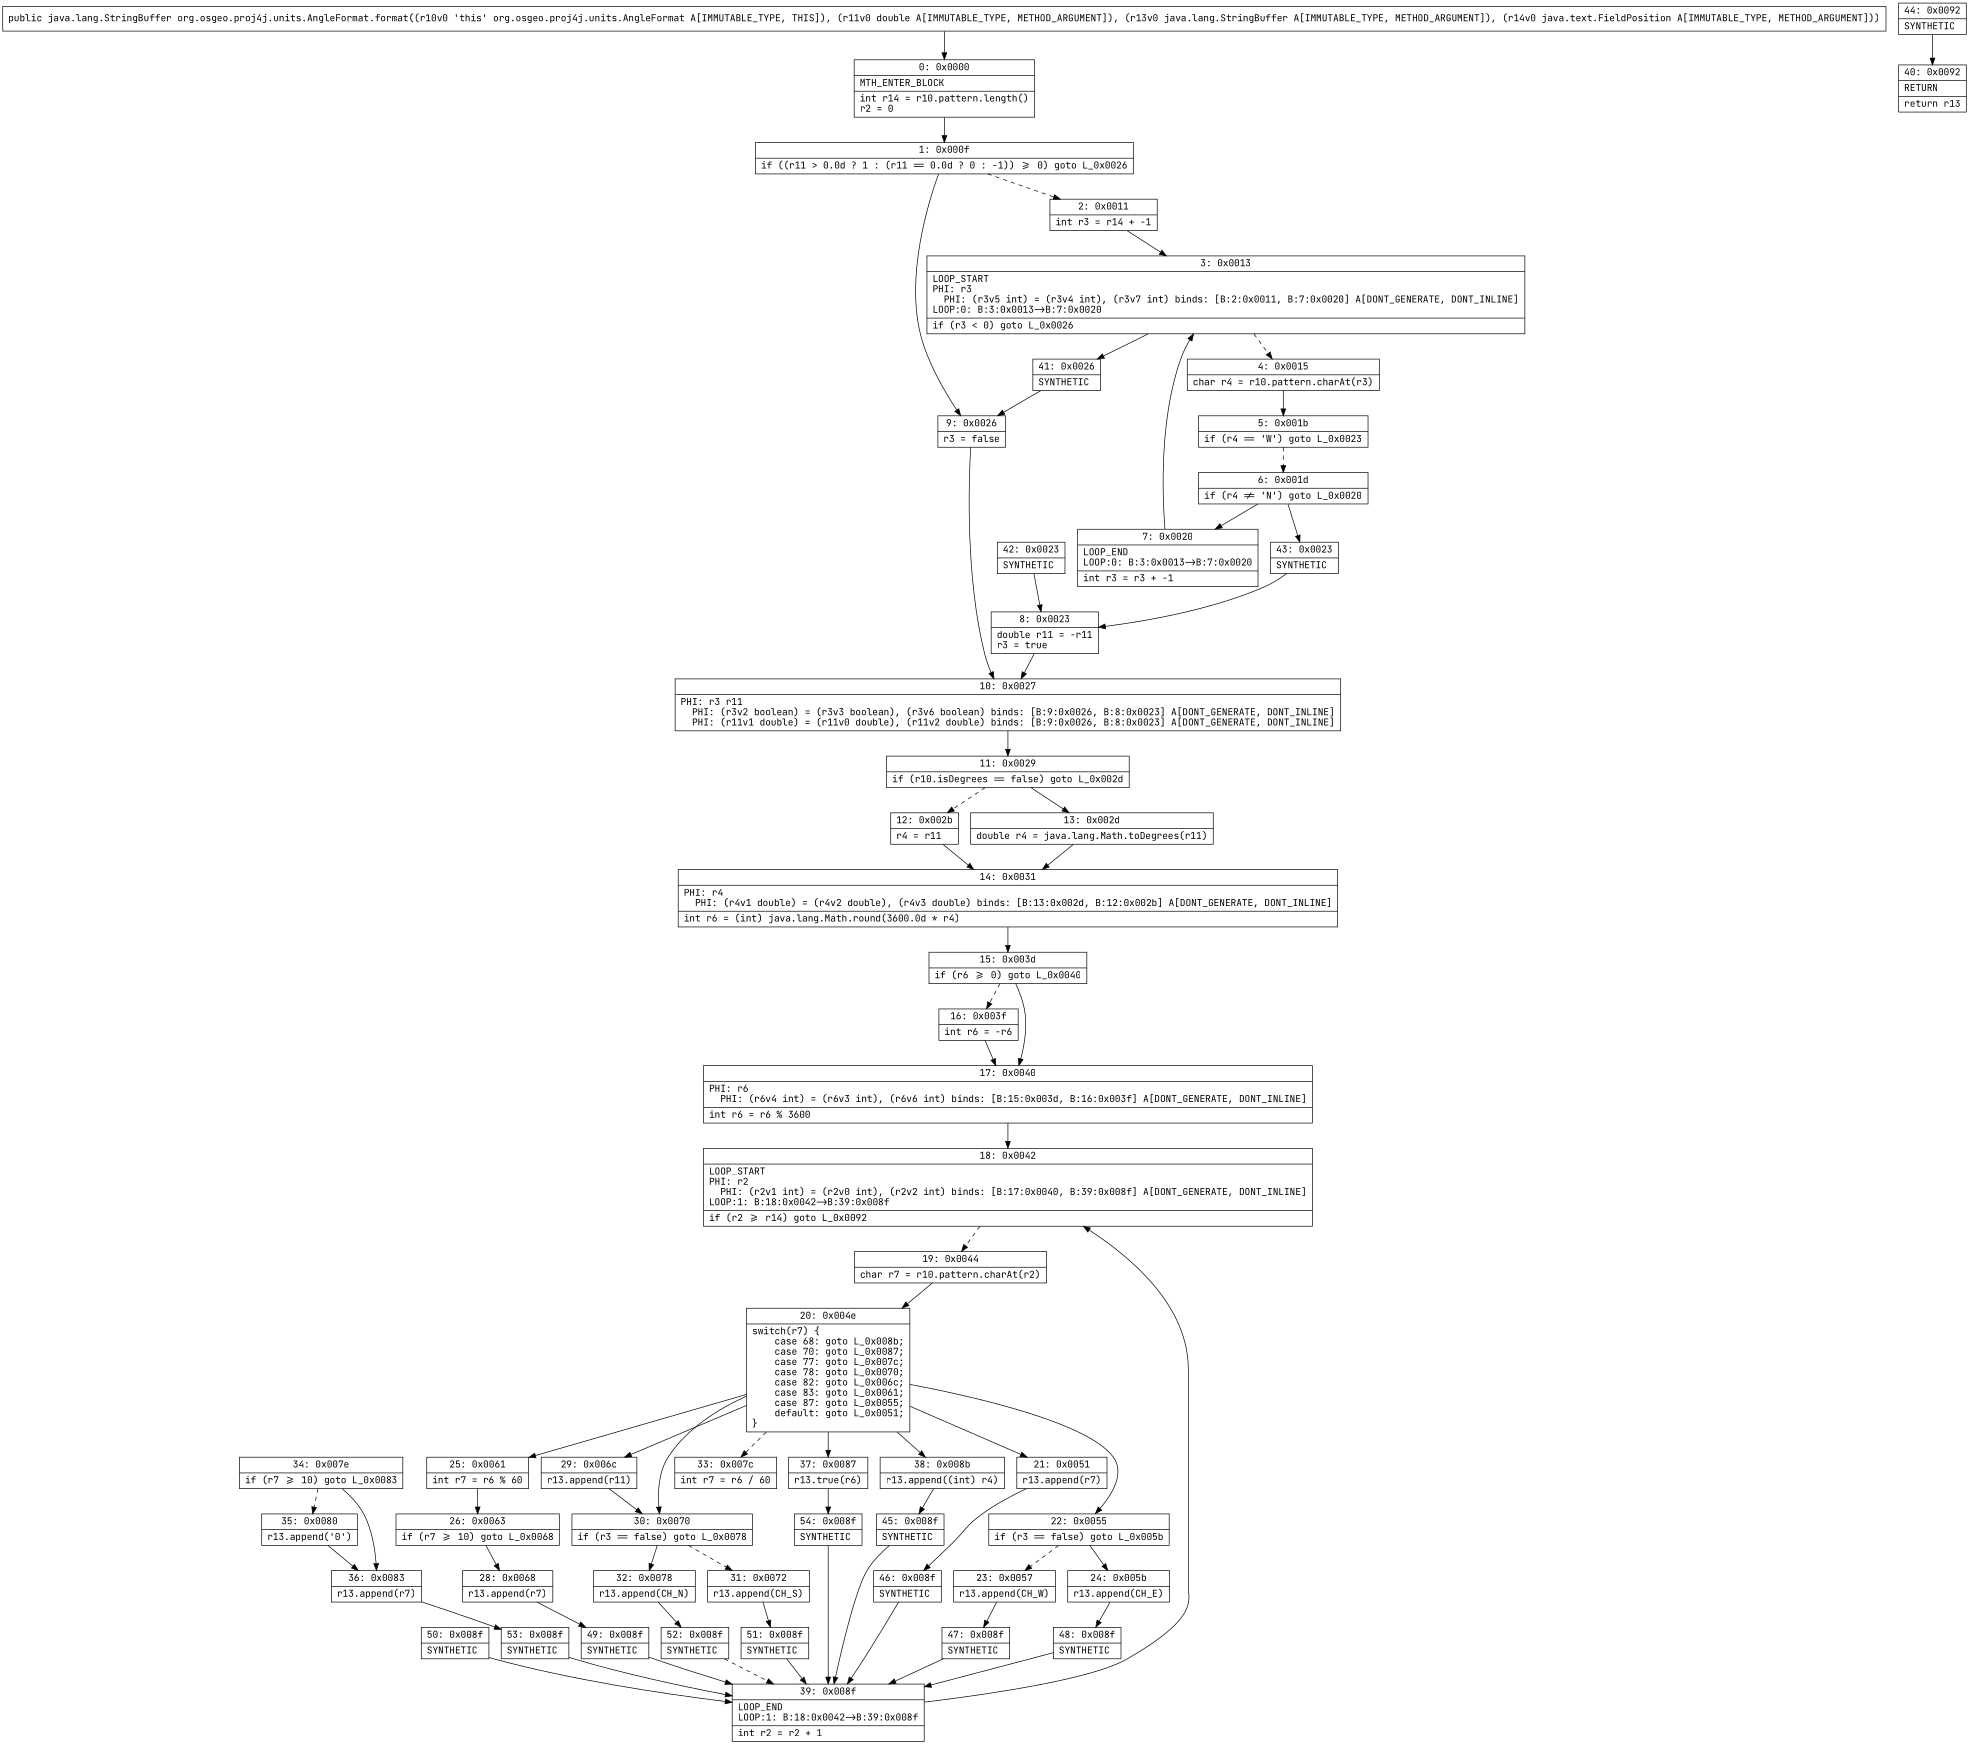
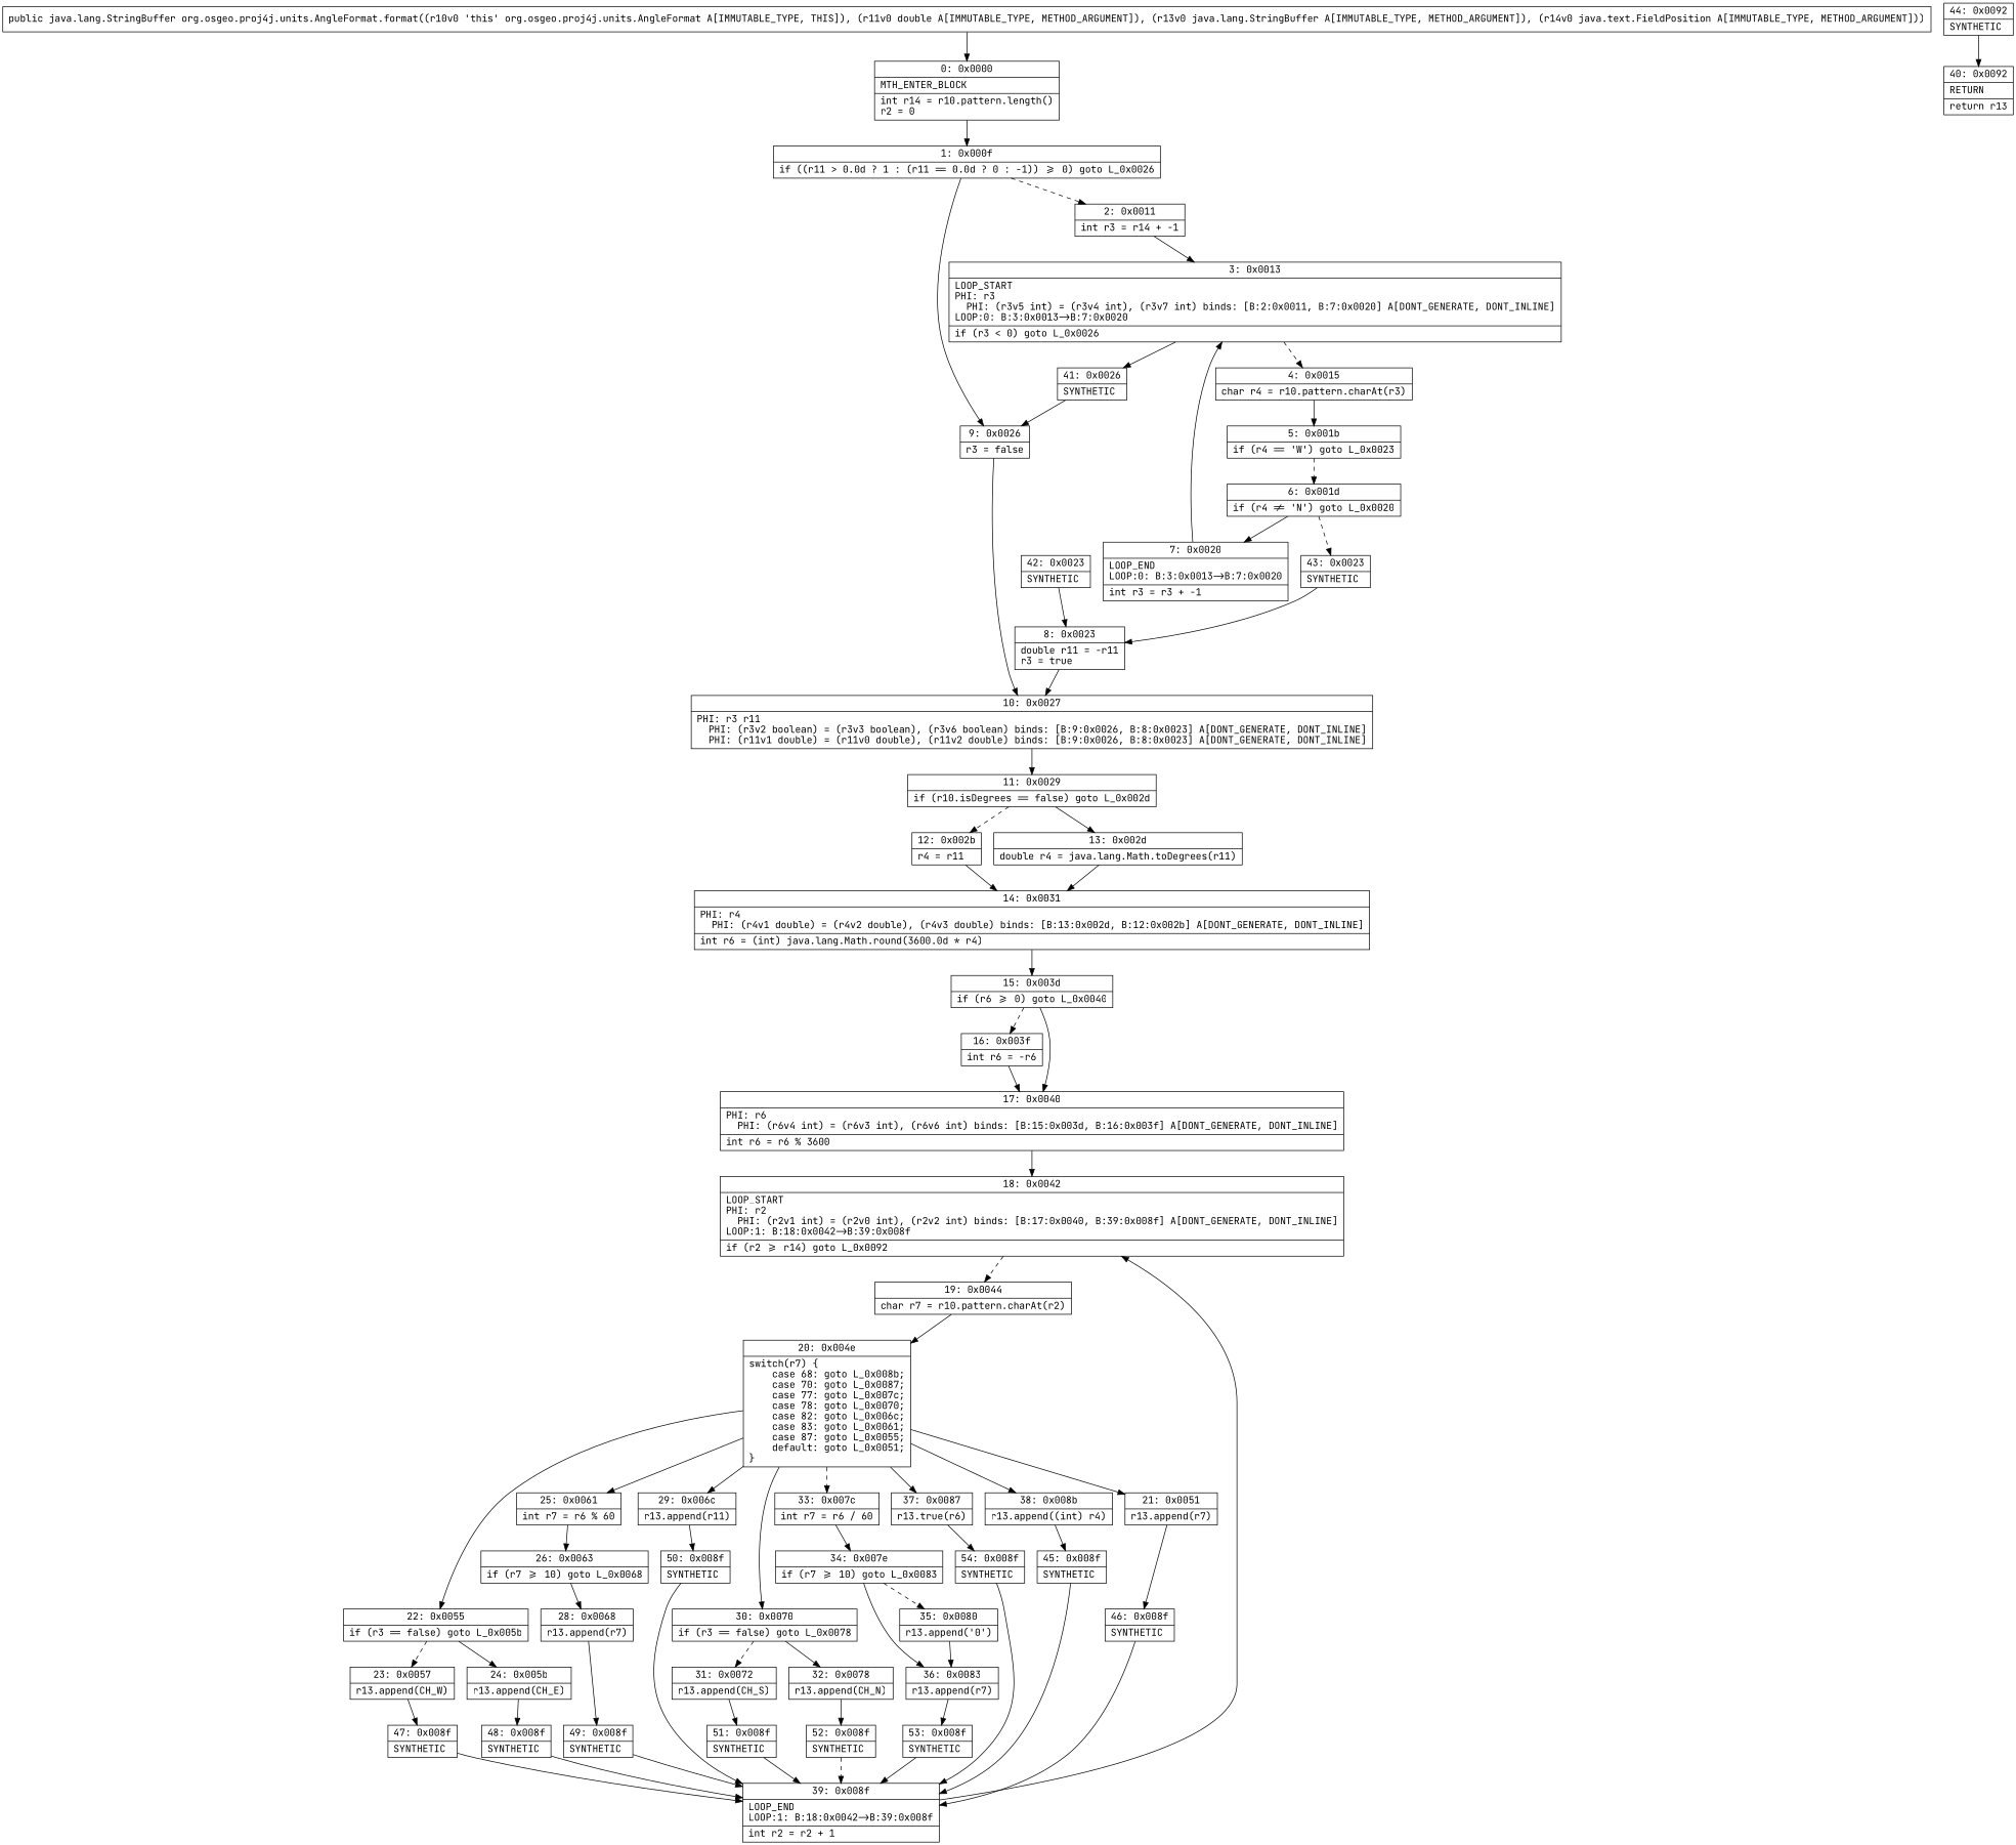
  digraph {
    fontname="JetBrains Mono"
    node [fontname="JetBrains Mono" shape=record]
    edge [fontname="JetBrains Mono"]
    n1 [label="{0\:\ 0x0000|MTH_ENTER_BLOCK\l|int r14 = r10.pattern.length()\lr2 = 0\l}"]
    n2 [label="{1\:\ 0x000f|if ((r11 \> 0.0d ? 1 : (r11 == 0.0d ? 0 : \-1)) \>= 0) goto L_0x0026\l}"]
    n3 [label="{2\:\ 0x0011|int r3 = r14 + \-1\l}"]
    n4 [label="{9\:\ 0x0026|r3 = false\l}"]
    n5 [label="{3\:\ 0x0013|LOOP_START\lPHI: r3 \l  PHI: (r3v5 int) = (r3v4 int), (r3v7 int) binds: [B:2:0x0011, B:7:0x0020] A[DONT_GENERATE, DONT_INLINE]\lLOOP:0: B:3:0x0013\-\>B:7:0x0020\l|if (r3 \< 0) goto L_0x0026\l}"]
    n6 [label="{10\:\ 0x0027|PHI: r3 r11 \l  PHI: (r3v2 boolean) = (r3v3 boolean), (r3v6 boolean) binds: [B:9:0x0026, B:8:0x0023] A[DONT_GENERATE, DONT_INLINE]\l  PHI: (r11v1 double) = (r11v0 double), (r11v2 double) binds: [B:9:0x0026, B:8:0x0023] A[DONT_GENERATE, DONT_INLINE]\l}"]
    n7 [label="{4\:\ 0x0015|char r4 = r10.pattern.charAt(r3)\l}"]
    n8 [label="{41\:\ 0x0026|SYNTHETIC\l}"]
    n9 [label="{5\:\ 0x001b|if (r4 == 'W') goto L_0x0023\l}"]
    n10 [label="{6\:\ 0x001d|if (r4 != 'N') goto L_0x0020\l}"]
    n11 [label="{7\:\ 0x0020|LOOP_END\lLOOP:0: B:3:0x0013\-\>B:7:0x0020\l|int r3 = r3 + \-1\l}"]
    n12 [label="{43\:\ 0x0023|SYNTHETIC\l}"]
    n13 [label="{42\:\ 0x0023|SYNTHETIC\l}"]
    n14 [label="{8\:\ 0x0023|double r11 = \-r11\lr3 = true\l}"]
    n15 [label="{11\:\ 0x0029|if (r10.isDegrees == false) goto L_0x002d\l}"]
    n16 [label="{12\:\ 0x002b|r4 = r11\l}"]
    n17 [label="{13\:\ 0x002d|double r4 = java.lang.Math.toDegrees(r11)\l}"]
    n18 [label="{14\:\ 0x0031|PHI: r4 \l  PHI: (r4v1 double) = (r4v2 double), (r4v3 double) binds: [B:13:0x002d, B:12:0x002b] A[DONT_GENERATE, DONT_INLINE]\l|int r6 = (int) java.lang.Math.round(3600.0d * r4)\l}"]
    n19 [label="{15\:\ 0x003d|if (r6 \>= 0) goto L_0x0040\l}"]
    n20 [label="{16\:\ 0x003f|int r6 = \-r6\l}"]
    n21 [label="{17\:\ 0x0040|PHI: r6 \l  PHI: (r6v4 int) = (r6v3 int), (r6v6 int) binds: [B:15:0x003d, B:16:0x003f] A[DONT_GENERATE, DONT_INLINE]\l|int r6 = r6 % 3600\l}"]
    n22 [label="{18\:\ 0x0042|LOOP_START\lPHI: r2 \l  PHI: (r2v1 int) = (r2v0 int), (r2v2 int) binds: [B:17:0x0040, B:39:0x008f] A[DONT_GENERATE, DONT_INLINE]\lLOOP:1: B:18:0x0042\-\>B:39:0x008f\l|if (r2 \>= r14) goto L_0x0092\l}"]
    n23 [label="{19\:\ 0x0044|char r7 = r10.pattern.charAt(r2)\l}"]
    n24 [label="{20\:\ 0x004e|switch(r7) \{\l    case 68: goto L_0x008b;\l    case 70: goto L_0x0087;\l    case 77: goto L_0x007c;\l    case 78: goto L_0x0070;\l    case 82: goto L_0x006c;\l    case 83: goto L_0x0061;\l    case 87: goto L_0x0055;\l    default: goto L_0x0051;\l\}\l}"]
    n25 [label="{44\:\ 0x0092|SYNTHETIC\l}"]
    n26 [label="{40\:\ 0x0092|RETURN\l|return r13\l}"]
    n27 [label="{21\:\ 0x0051|r13.append(r7)\l}"]
    n28 [label="{22\:\ 0x0055|if (r3 == false) goto L_0x005b\l}"]
    n29 [label="{25\:\ 0x0061|int r7 = r6 % 60\l}"]
    n30 [label="{29\:\ 0x006c|r13.append(r11)\l}"]
    n31 [label="{30\:\ 0x0070|if (r3 == false) goto L_0x0078\l}"]
    n32 [label="{33\:\ 0x007c|int r7 = r6 \/ 60\l}"]
    n33 [label="{37\:\ 0x0087|r13.true(r6)\l}"]
    n34 [label="{38\:\ 0x008b|r13.append((int) r4)\l}"]
    n35 [label="{46\:\ 0x008f|SYNTHETIC\l}"]
    n36 [label="{23\:\ 0x0057|r13.append(CH_W)\l}"]
    n37 [label="{24\:\ 0x005b|r13.append(CH_E)\l}"]
    n38 [label="{26\:\ 0x0063|if (r7 \>= 10) goto L_0x0068\l}"]
    n39 [label="{50\:\ 0x008f|SYNTHETIC\l}"]
    n40 [label="{31\:\ 0x0072|r13.append(CH_S)\l}"]
    n41 [label="{32\:\ 0x0078|r13.append(CH_N)\l}"]
    n42 [label="{34\:\ 0x007e|if (r7 \>= 10) goto L_0x0083\l}"]
    n43 [label="{54\:\ 0x008f|SYNTHETIC\l}"]
    n44 [label="{45\:\ 0x008f|SYNTHETIC\l}"]
    n45 [label="{39\:\ 0x008f|LOOP_END\lLOOP:1: B:18:0x0042\-\>B:39:0x008f\l|int r2 = r2 + 1\l}"]
    n46 [label="{47\:\ 0x008f|SYNTHETIC\l}"]
    n47 [label="{48\:\ 0x008f|SYNTHETIC\l}"]
    n48 [label="{28\:\ 0x0068|r13.append(r7)\l}"]
    n49 [label="{49\:\ 0x008f|SYNTHETIC\l}"]
    n50 [label="{51\:\ 0x008f|SYNTHETIC\l}"]
    n51 [label="{52\:\ 0x008f|SYNTHETIC\l}"]
    n52 [label="{35\:\ 0x0080|r13.append('0')\l}"]
    n53 [label="{36\:\ 0x0083|r13.append(r7)\l}"]
    n54 [label="{53\:\ 0x008f|SYNTHETIC\l}"]
    n55 [label="{public java.lang.StringBuffer org.osgeo.proj4j.units.AngleFormat.format((r10v0 'this' org.osgeo.proj4j.units.AngleFormat A[IMMUTABLE_TYPE, THIS]), (r11v0 double A[IMMUTABLE_TYPE, METHOD_ARGUMENT]), (r13v0 java.lang.StringBuffer A[IMMUTABLE_TYPE, METHOD_ARGUMENT]), (r14v0 java.text.FieldPosition A[IMMUTABLE_TYPE, METHOD_ARGUMENT])) }"]
    n1 -> n2
    n2 -> n3 [style=dashed]
    n2 -> n4
    n3 -> n5
    n4 -> n6
    n5 -> n7 [style=dashed]
    n5 -> n8
    n6 -> n15
    n7 -> n9
    n8 -> n4
    n9 -> n10 [style=dashed]
    n10 -> n11
-   n10 -> n12 [style=solid]
+   n10 -> n12 [style=dashed]
    n11 -> n5
    n12 -> n14
    n13 -> n14
    n14 -> n6
    n15 -> n16 [style=dashed]
    n15 -> n17
    n16 -> n18
    n17 -> n18
    n18 -> n19
    n19 -> n20 [style=dashed]
    n19 -> n21
    n20 -> n21
    n21 -> n22
    n22 -> n23 [style=dashed]
    n23 -> n24
    n24 -> n27
    n24 -> n28
    n24 -> n29
    n24 -> n30
    n24 -> n31
    n24 -> n32 [style=dashed]
    n24 -> n33
    n24 -> n34
    n25 -> n26
    n27 -> n35
    n28 -> n36 [style=dashed]
    n28 -> n37
    n29 -> n38
-   n30 -> n31
+   n30 -> n39
    n31 -> n40 [style=dashed]
    n31 -> n41
+   n32 -> n42
    n33 -> n43
    n34 -> n44
    n35 -> n45
    n36 -> n46
    n37 -> n47
    n38 -> n48
    n39 -> n45
    n40 -> n50
    n41 -> n51
    n42 -> n52 [style=dashed]
    n42 -> n53
    n43 -> n45
    n44 -> n45
    n45 -> n22
    n46 -> n45
    n47 -> n45
    n48 -> n49
    n49 -> n45
    n50 -> n45
    n51 -> n45 [style=dashed]
    n52 -> n53
    n53 -> n54
    n54 -> n45
    n55 -> n1
  }
